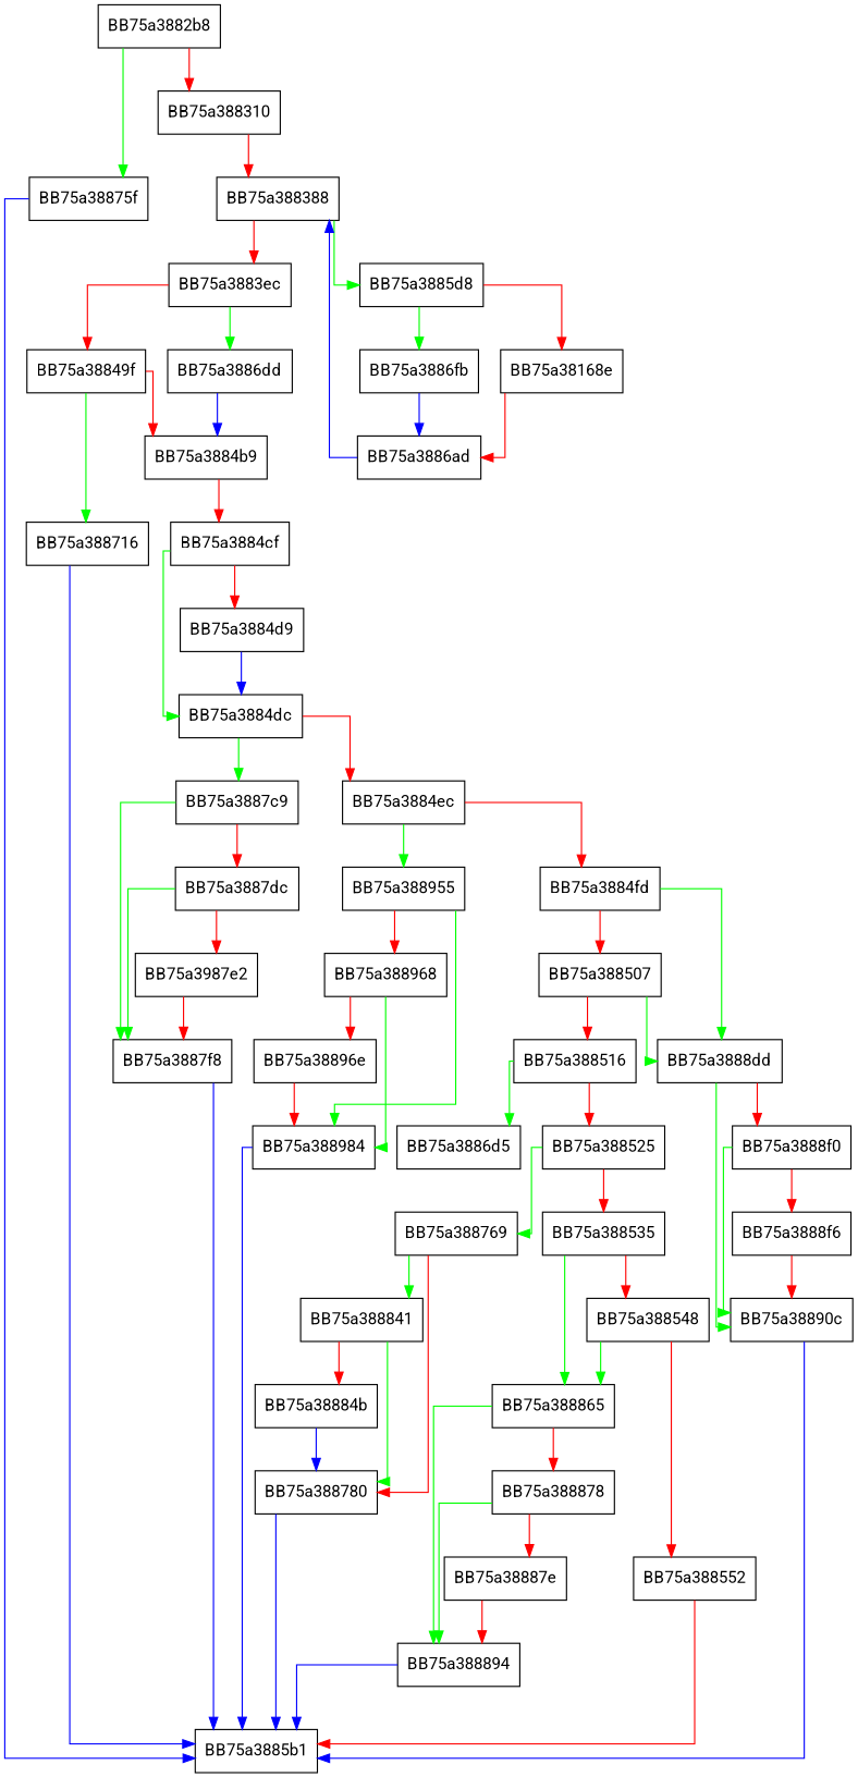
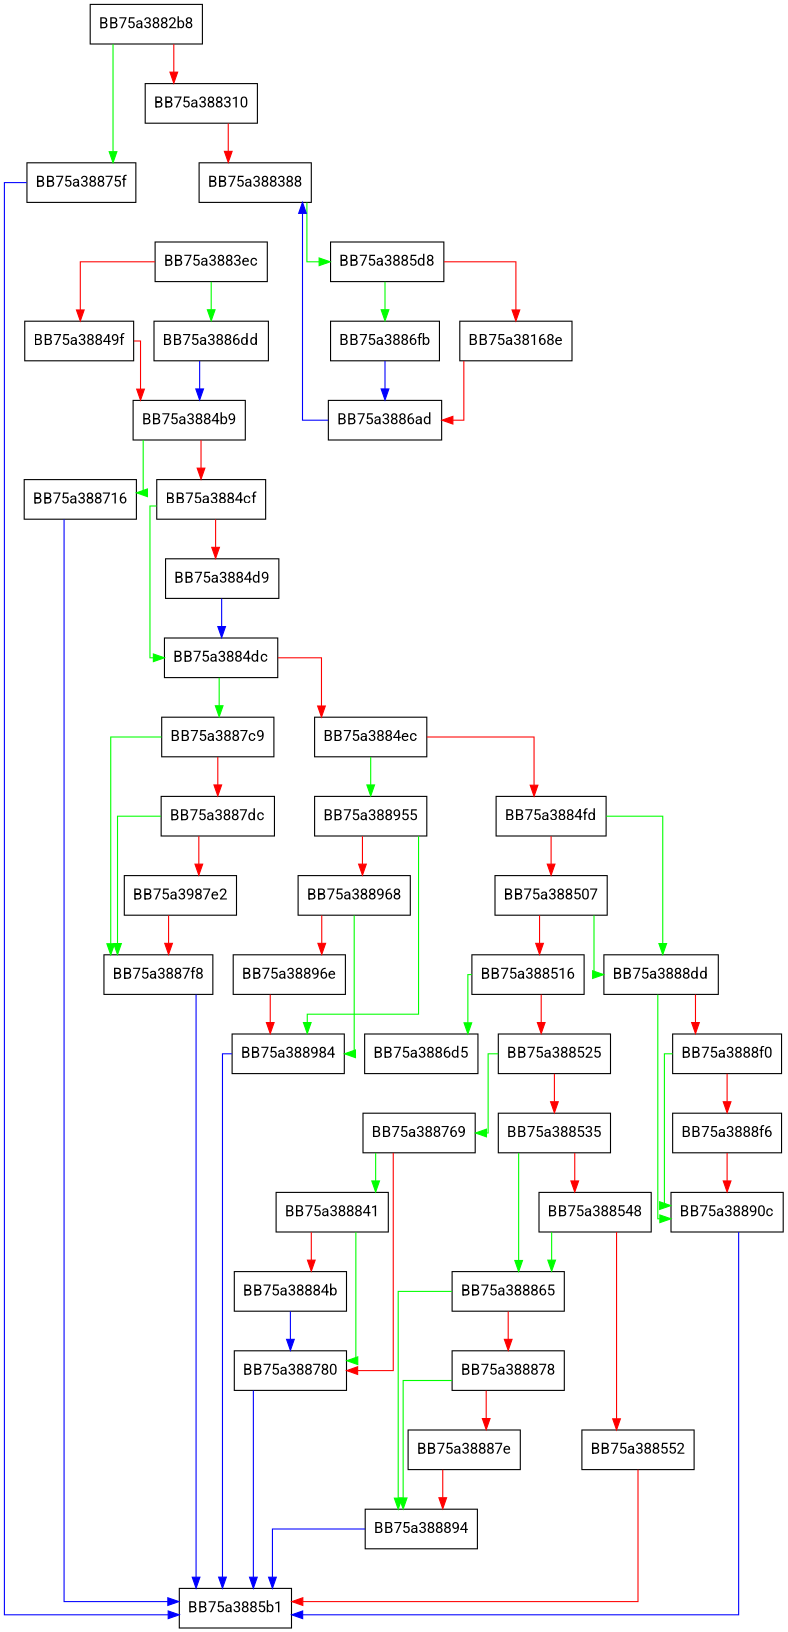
  digraph {
    fontname=Roboto
    splines=ortho
    node [fontname=Roboto shape=box]
    edge [color=red fontname=Roboto]
    BB75a3882b8
    BB75a38875f
    BB75a388310
    BB75a3885b1
    BB75a388388
    n6 [label=BB75a3885d8]
    BB75a3883ec
    BB75a3886fb
    n9 [label=BB75a38168e]
    BB75a3886dd
    BB75a38849f
    BB75a3886ad
    BB75a3884b9
    BB75a388716
    BB75a3884cf
    BB75a3884dc
    BB75a3884d9
    BB75a3887c9
    BB75a3884ec
    BB75a3887f8
    BB75a3887dc
    BB75a388955
    BB75a3884fd
    n24 [label=BB75a3987e2]
    BB75a388984
    BB75a388968
    BB75a3888dd
    BB75a388507
    BB75a38896e
    BB75a38890c
    BB75a3888f0
    BB75a388516
    BB75a3888f6
    BB75a3886d5
    BB75a388525
    BB75a388769
    BB75a388535
    BB75a388841
    BB75a388780
    BB75a388865
    BB75a388548
    BB75a38884b
    BB75a388894
    BB75a388878
    BB75a388552
    BB75a38887e
    BB75a3882b8 -> BB75a38875f [color=green]
    BB75a3882b8 -> BB75a388310
    BB75a38875f -> BB75a3885b1 [color=blue]
    BB75a388310 -> BB75a388388
    BB75a388388 -> n6 [color=green]
-   BB75a388388 -> BB75a3883ec
    n6 -> BB75a3886fb [color=green]
    n6 -> n9
    BB75a3883ec -> BB75a3886dd [color=green]
    BB75a3883ec -> BB75a38849f
    BB75a3886fb -> BB75a3886ad [color=blue]
    n9 -> BB75a3886ad
    BB75a3886dd -> BB75a3884b9 [color=blue]
    BB75a38849f -> BB75a3884b9
    BB75a3886ad -> BB75a388388 [color=blue]
-   BB75a38849f -> BB75a388716 [color=green]
+   BB75a3884b9 -> BB75a388716 [color=green]
    BB75a3884b9 -> BB75a3884cf
    BB75a388716 -> BB75a3885b1 [color=blue]
    BB75a3884cf -> BB75a3884dc [color=green]
    BB75a3884cf -> BB75a3884d9
    BB75a3884dc -> BB75a3887c9 [color=green]
    BB75a3884dc -> BB75a3884ec
    BB75a3884d9 -> BB75a3884dc [color=blue]
    BB75a3887c9 -> BB75a3887f8 [color=green]
    BB75a3887c9 -> BB75a3887dc
    BB75a3884ec -> BB75a388955 [color=green]
    BB75a3884ec -> BB75a3884fd
    BB75a3887f8 -> BB75a3885b1 [color=blue]
    BB75a3887dc -> BB75a3887f8 [color=green]
    BB75a3887dc -> n24
    BB75a388955 -> BB75a388984 [color=green]
    BB75a388955 -> BB75a388968
    BB75a3884fd -> BB75a3888dd [color=green]
    BB75a3884fd -> BB75a388507
    n24 -> BB75a3887f8
    BB75a388984 -> BB75a3885b1 [color=blue]
    BB75a388968 -> BB75a388984 [color=green]
    BB75a388968 -> BB75a38896e
    BB75a3888dd -> BB75a38890c [color=green]
    BB75a3888dd -> BB75a3888f0
    BB75a388507 -> BB75a3888dd [color=green]
    BB75a388507 -> BB75a388516
    BB75a38896e -> BB75a388984
    BB75a38890c -> BB75a3885b1 [color=blue]
    BB75a3888f0 -> BB75a38890c [color=green]
    BB75a3888f0 -> BB75a3888f6
    BB75a388516 -> BB75a3886d5 [color=green]
    BB75a388516 -> BB75a388525
    BB75a3888f6 -> BB75a38890c
    BB75a388525 -> BB75a388769 [color=green]
    BB75a388525 -> BB75a388535
    BB75a388769 -> BB75a388841 [color=green]
    BB75a388769 -> BB75a388780
    BB75a388535 -> BB75a388865 [color=green]
    BB75a388535 -> BB75a388548
    BB75a388841 -> BB75a388780 [color=green]
    BB75a388841 -> BB75a38884b
    BB75a388780 -> BB75a3885b1 [color=blue]
    BB75a388865 -> BB75a388894 [color=green]
    BB75a388865 -> BB75a388878
    BB75a388548 -> BB75a388865 [color=green]
    BB75a388548 -> BB75a388552
    BB75a38884b -> BB75a388780 [color=blue]
    BB75a388894 -> BB75a3885b1 [color=blue]
    BB75a388878 -> BB75a388894 [color=green]
    BB75a388878 -> BB75a38887e
    BB75a388552 -> BB75a3885b1
    BB75a38887e -> BB75a388894
  }
